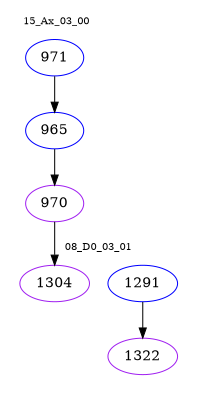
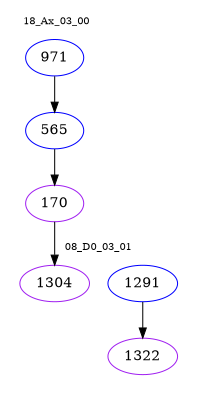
  digraph {
    node [color=blue]
    edge [color=black]
-   n1 [label=965]
+   n1 [label=565]
    n2 [label=971]
-   n3 [color=purple label=970]
+   n3 [color=purple label=170]
    n4 [label=1291]
    n5 [color=purple label=1304]
    n6 [color=purple label=1322]
    subgraph cluster_1 {
      color=white
      fontsize=10
-     label="15_Ax_03_00"
+     label="18_Ax_03_00"
      n1
      n2
      n3
    }
    subgraph cluster_2 {
      color=white
      fontsize=10
      label="08_D0_03_01"
      n4
      n5
      n6
    }
    n1 -> n3
    n2 -> n1
    n3 -> n5
    n4 -> n6
  }
